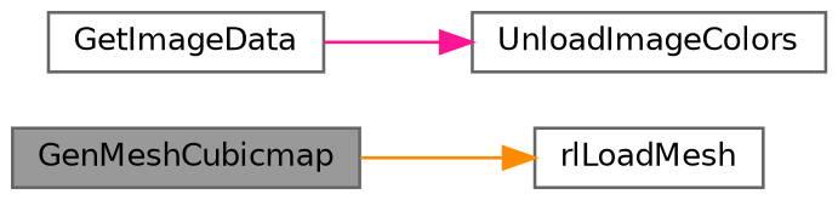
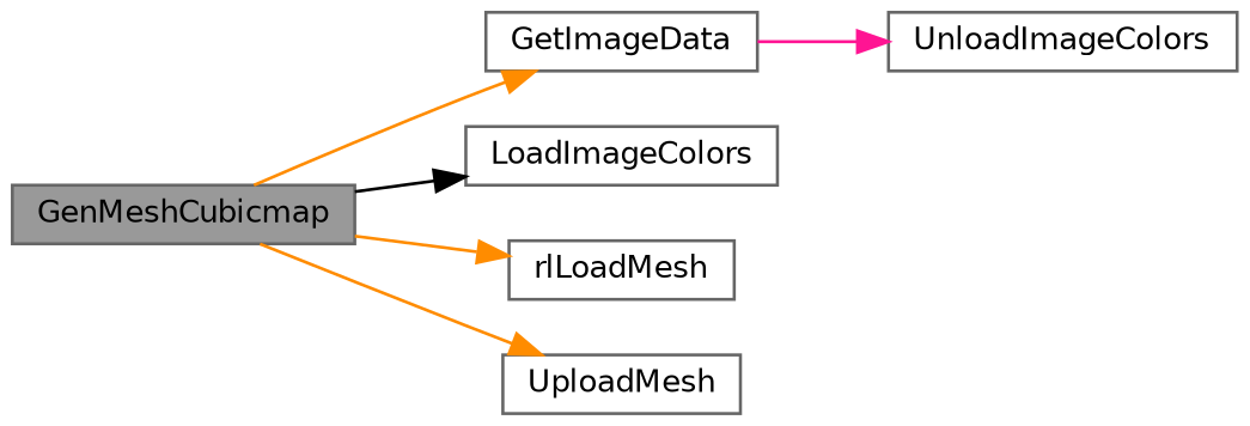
  digraph {
    rankdir=LR
    node [color=grey40 fillcolor=white fontname=Helvetica fontsize=10 shape=box style=filled]
    edge [color=darkorange fontname=Helvetica fontsize=10 labelfontname=Helvetica labelfontsize=10 style=solid]
    n1 [color=gray40 fillcolor=grey60 fontcolor=black height=0.2 label=GenMeshCubicmap width=0.4]
    n2 [height=0.2 label=GetImageData width=0.4]
+   n3 [height=0.2 label=LoadImageColors width=0.4]
    n4 [height=0.2 label=rlLoadMesh width=0.4]
+   n5 [height=0.2 label=UploadMesh width=0.4]
    n6 [height=0.2 label=UnloadImageColors width=0.4]
+   n1 -> n2
+   n1 -> n3 [color=black]
    n1 -> n4
+   n1 -> n5
    n2 -> n6 [color=deeppink]
  }
